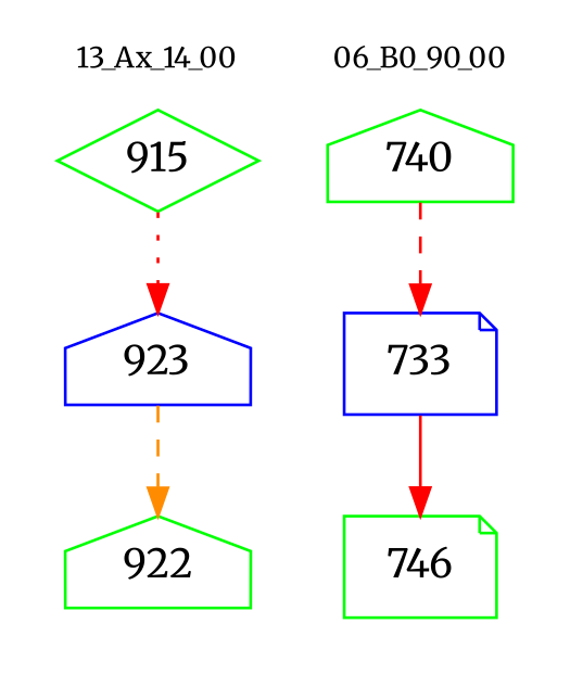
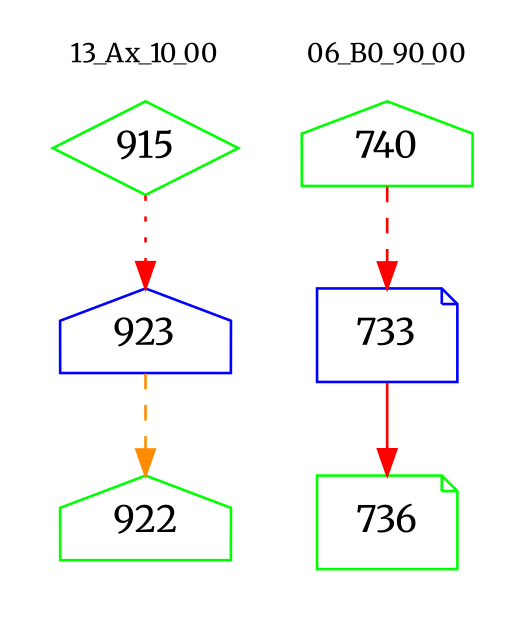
  digraph {
    fontname=Merriweather
    node [color=green fontname=Merriweather shape=house]
    edge [color=red fontname=Merriweather style=dashed]
    n1 [label=915 shape=diamond]
    n2 [color=blue label=923]
    n3 [label=922]
    n4 [label=740]
    n5 [color=blue label=733 shape=note]
-   n6 [label=746 shape=note]
+   n6 [label=736 shape=note]
    subgraph cluster_1 {
      color=white
      fontsize=10
-     label="13_Ax_14_00"
+     label="13_Ax_10_00"
      n1
      n2
      n3
    }
    subgraph cluster_2 {
      color=white
      fontsize=10
      label="06_B0_90_00"
      n4
      n5
      n6
    }
    n1 -> n2 [style=dotted]
    n2 -> n3 [color=darkorange]
    n4 -> n5
    n5 -> n6 [style=solid]
  }
